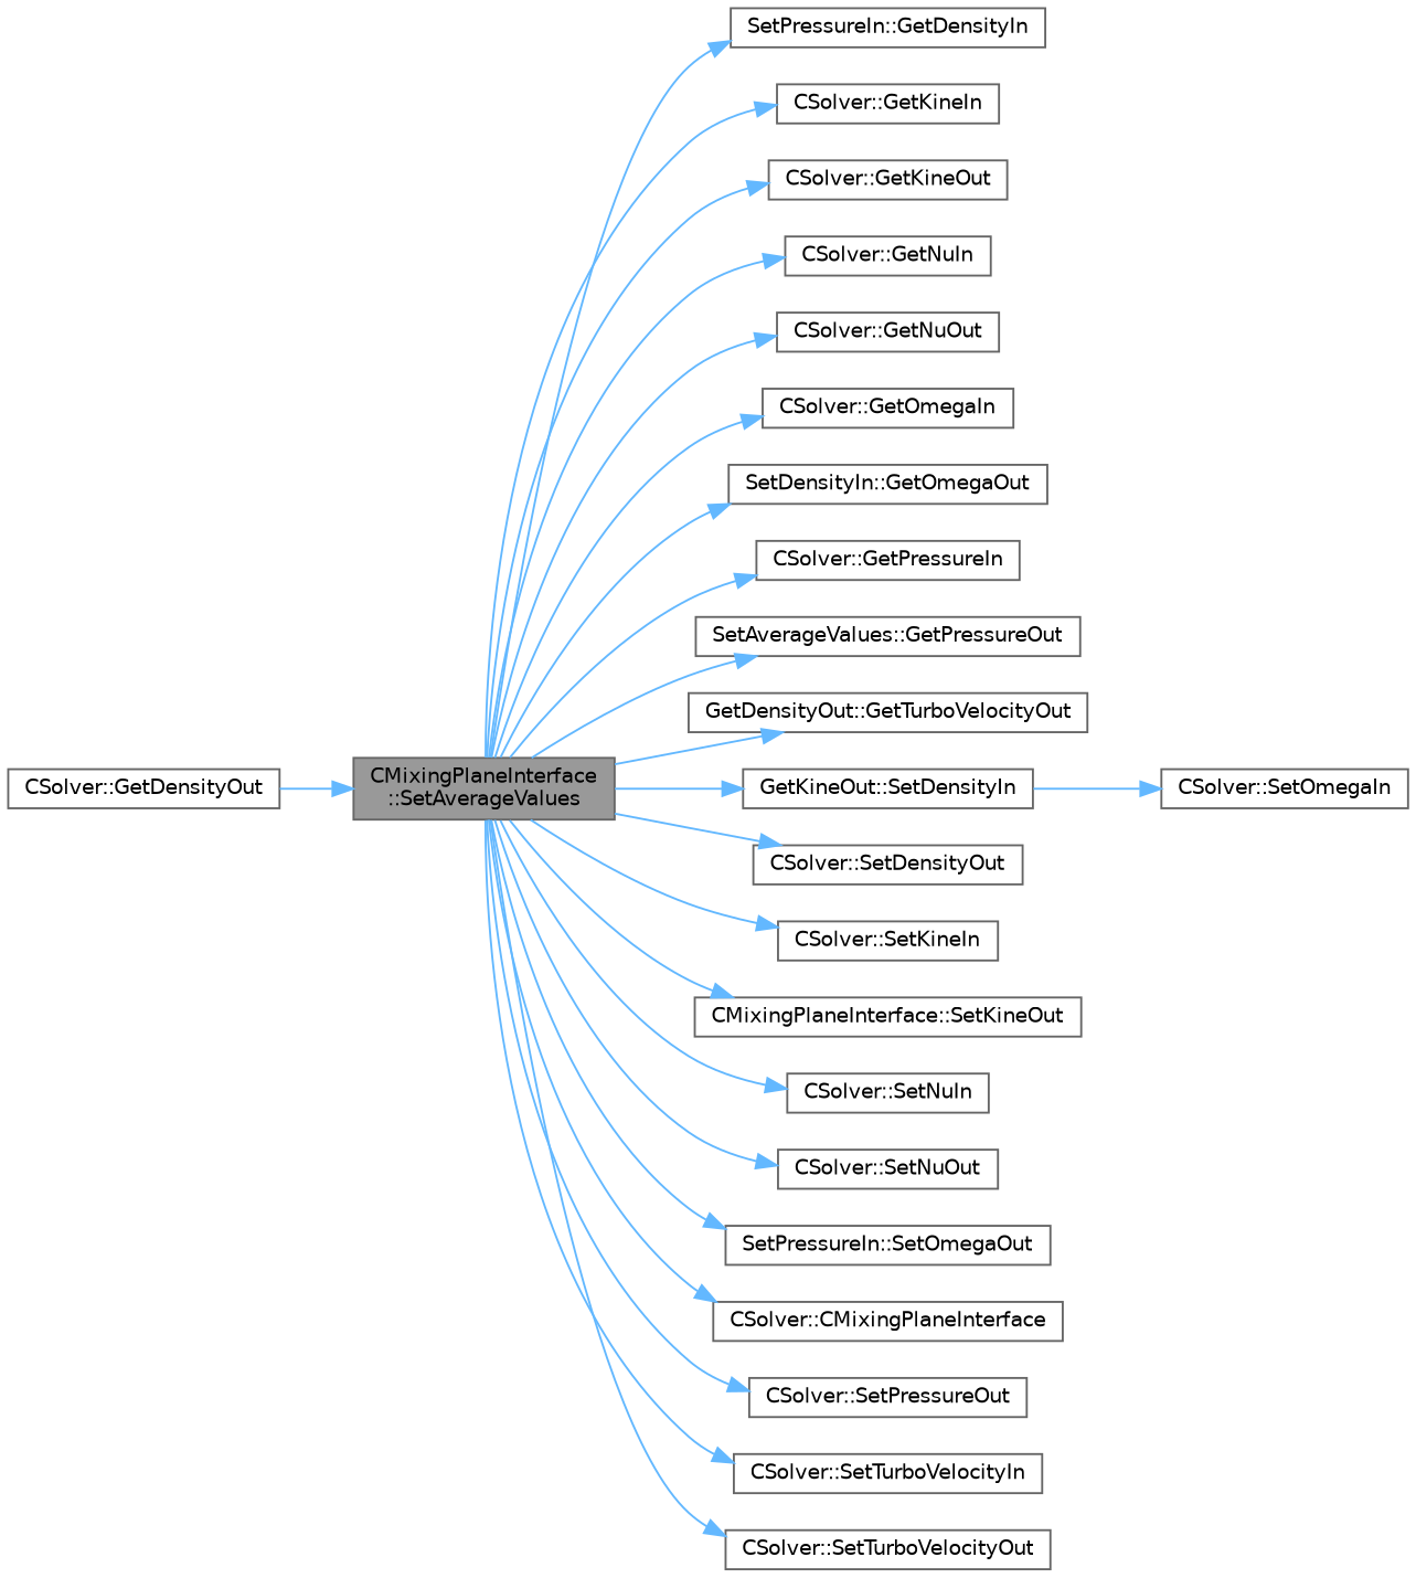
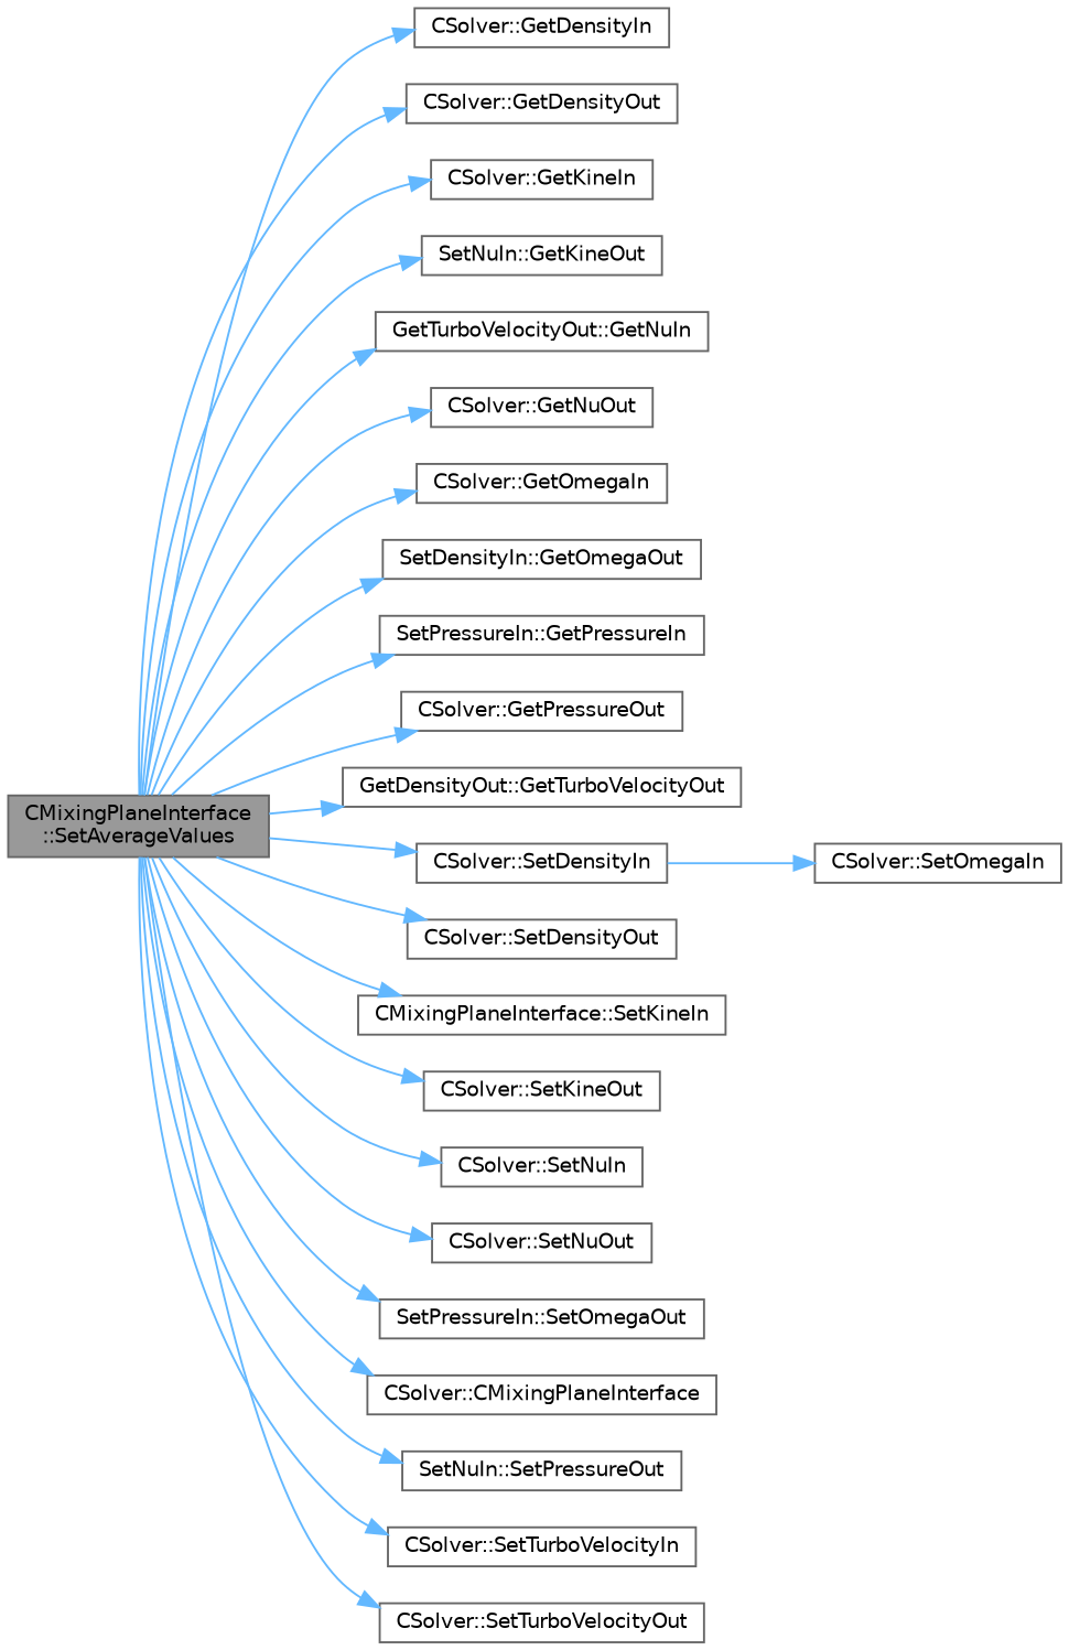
  digraph {
    rankdir=LR
    node [color=grey40 fillcolor=white fontname=Helvetica fontsize=10 shape=box style=filled]
    edge [color=steelblue1 fontname=Helvetica fontsize=10 labelfontname=Helvetica labelfontsize=10 style=solid]
    n1 [color=gray40 fillcolor=grey60 fontcolor=black height=0.2 label="CMixingPlaneInterface\l::SetAverageValues" width=0.4]
-   n2 [height=0.2 label="SetPressureIn::GetDensityIn" width=0.4]
+   n2 [height=0.2 label="CSolver::GetDensityIn" width=0.4]
    n3 [height=0.2 label="CSolver::GetDensityOut" width=0.4]
    n4 [height=0.2 label="CSolver::GetKineIn" width=0.4]
-   n5 [height=0.2 label="CSolver::GetKineOut" width=0.4]
-   n6 [height=0.2 label="CSolver::GetNuIn" width=0.4]
+   n5 [height=0.2 label="SetNuIn::GetKineOut" width=0.4]
+   n6 [height=0.2 label="GetTurboVelocityOut::GetNuIn" width=0.4]
    n7 [height=0.2 label="CSolver::GetNuOut" width=0.4]
    n8 [height=0.2 label="CSolver::GetOmegaIn" width=0.4]
    n9 [height=0.2 label="SetDensityIn::GetOmegaOut" width=0.4]
-   n10 [height=0.2 label="CSolver::GetPressureIn" width=0.4]
-   n11 [height=0.2 label="SetAverageValues::GetPressureOut" width=0.4]
+   n10 [height=0.2 label="SetPressureIn::GetPressureIn" width=0.4]
+   n11 [height=0.2 label="CSolver::GetPressureOut" width=0.4]
    n12 [height=0.2 label="GetDensityOut::GetTurboVelocityOut" width=0.4]
-   n13 [height=0.2 label="GetKineOut::SetDensityIn" width=0.4]
+   n13 [height=0.2 label="CSolver::SetDensityIn" width=0.4]
    n14 [height=0.2 label="CSolver::SetDensityOut" width=0.4]
-   n15 [height=0.2 label="CSolver::SetKineIn" width=0.4]
-   n16 [height=0.2 label="CMixingPlaneInterface::SetKineOut" width=0.4]
+   n15 [height=0.2 label="CMixingPlaneInterface::SetKineIn" width=0.4]
+   n16 [height=0.2 label="CSolver::SetKineOut" width=0.4]
    n17 [height=0.2 label="CSolver::SetNuIn" width=0.4]
    n18 [height=0.2 label="CSolver::SetNuOut" width=0.4]
    n19 [height=0.2 label="SetPressureIn::SetOmegaOut" width=0.4]
    n20 [height=0.2 label="CSolver::CMixingPlaneInterface" width=0.4]
-   n21 [height=0.2 label="CSolver::SetPressureOut" width=0.4]
+   n21 [height=0.2 label="SetNuIn::SetPressureOut" width=0.4]
    n22 [height=0.2 label="CSolver::SetTurboVelocityIn" width=0.4]
    n23 [height=0.2 label="CSolver::SetTurboVelocityOut" width=0.4]
    n24 [height=0.2 label="CSolver::SetOmegaIn" width=0.4]
    n1 -> n2
-   n3 -> n1
+   n1 -> n3
    n1 -> n4
    n1 -> n5
    n1 -> n6
    n1 -> n7
    n1 -> n8
    n1 -> n9
    n1 -> n10
    n1 -> n11
    n1 -> n12
    n1 -> n13
    n1 -> n14
    n1 -> n15
    n1 -> n16
    n1 -> n17
    n1 -> n18
    n1 -> n19
    n1 -> n20
    n1 -> n21
    n1 -> n22
    n1 -> n23
    n13 -> n24
  }
